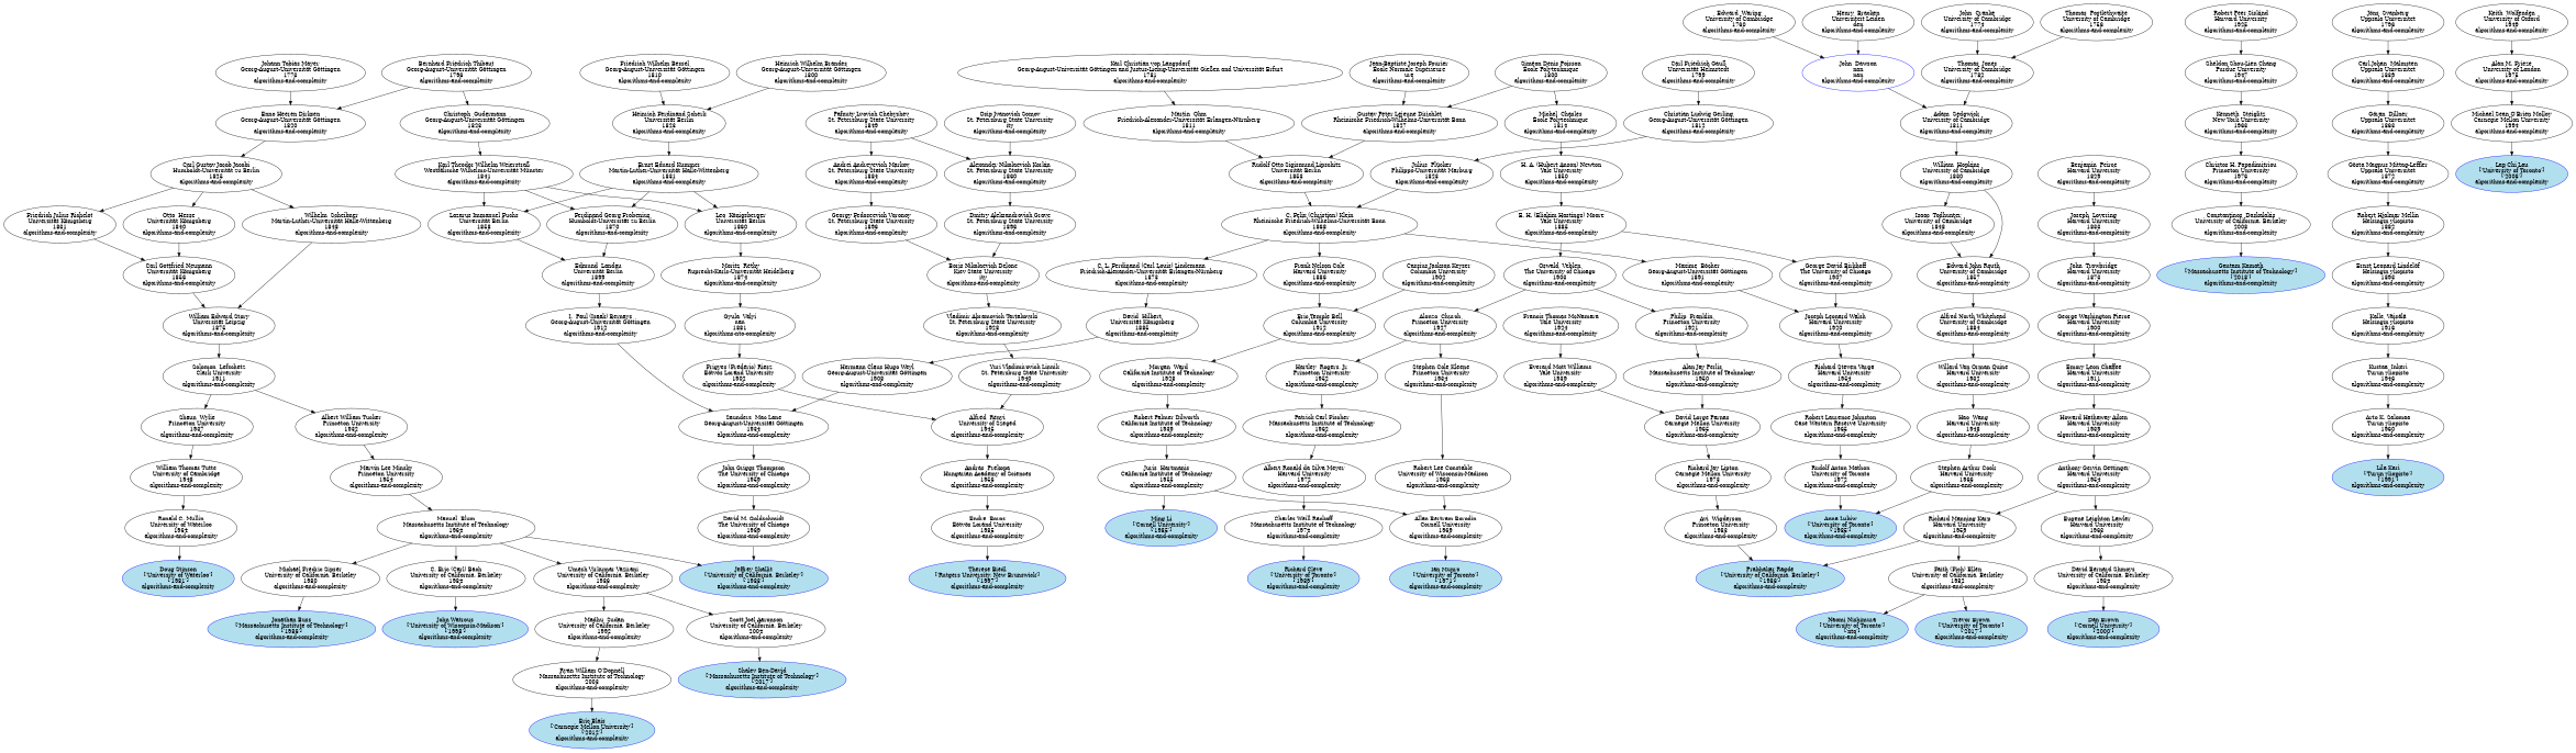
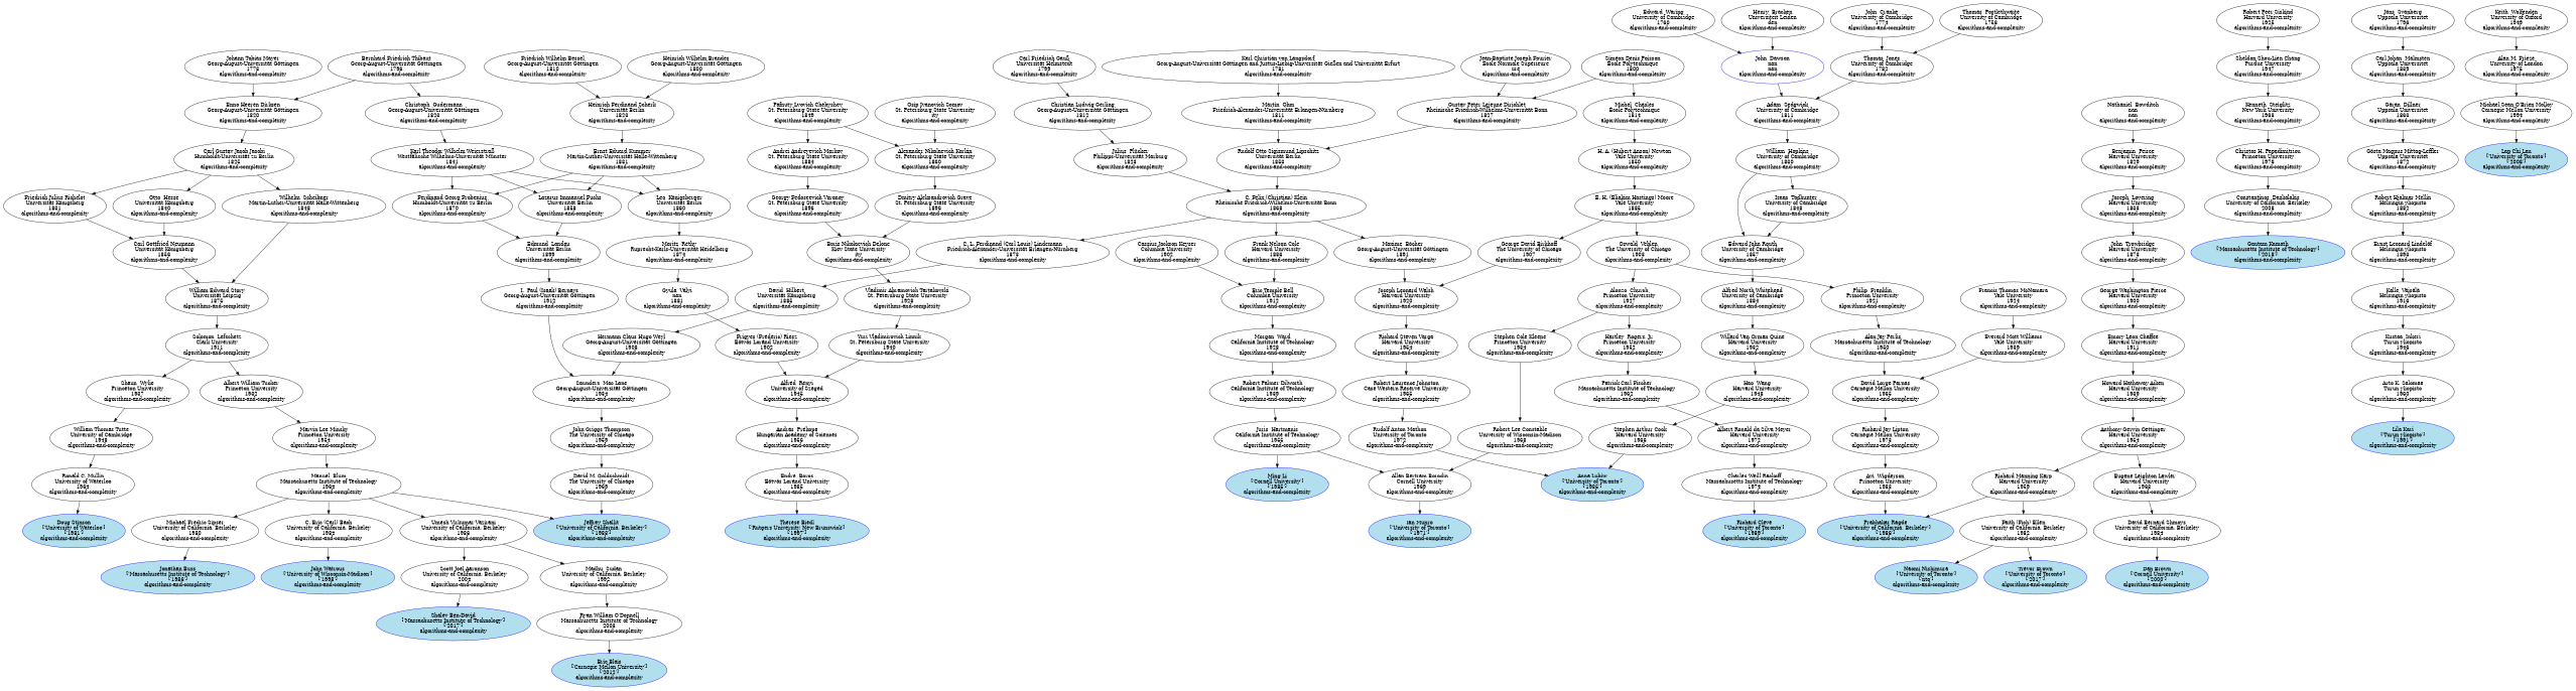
  digraph {
    n1 [color=blue fillcolor=lightblue2 label="Shalev Ben-David\n['Massachusetts Institute of Technology']\n['2017']\nalgorithms-and-complexity" style=filled]
    n2 [color=blue fillcolor=lightblue2 label="Therese Biedl\n['Rutgers University, New Brunswick']\n['1997']\nalgorithms-and-complexity" style=filled]
    n3 [color=blue fillcolor=lightblue2 label="Eric Blais\n['Carnegie Mellon University']\n['2012']\nalgorithms-and-complexity" style=filled]
    n4 [color=blue fillcolor=lightblue2 label="Dan Brown\n['Cornell University']\n['2000']\nalgorithms-and-complexity" style=filled]
    n5 [color=blue fillcolor=lightblue2 label="Trevor Brown\n['University of Toronto']\n['2017']\nalgorithms-and-complexity" style=filled]
    n6 [color=blue fillcolor=lightblue2 label="Jonathan Buss\n['Massachusetts Institute of Technology']\n['1986']\nalgorithms-and-complexity" style=filled]
    n7 [color=blue fillcolor=lightblue2 label="Richard Cleve\n['University of Toronto']\n['1989']\nalgorithms-and-complexity" style=filled]
    n8 [color=blue fillcolor=lightblue2 label="Gautam Kamath\n['Massachusetts Institute of Technology']\n['2018']\nalgorithms-and-complexity" style=filled]
    n9 [color=blue fillcolor=lightblue2 label="Lila Kari\n['Turun yliopisto']\n['1991']\nalgorithms-and-complexity" style=filled]
    n10 [color=blue fillcolor=lightblue2 label="Lap Chi Lau\n['University of Toronto']\n['2006']\nalgorithms-and-complexity" style=filled]
    n11 [color=blue fillcolor=lightblue2 label="Ming Li\n['Cornell University']\n['1985']\nalgorithms-and-complexity" style=filled]
    n12 [color=blue fillcolor=lightblue2 label="Anna Lubiw\n['University of Toronto']\n['1985']\nalgorithms-and-complexity" style=filled]
    n13 [color=blue fillcolor=lightblue2 label="Ian Munro\n['University of Toronto']\n['1971']\nalgorithms-and-complexity" style=filled]
    n14 [color=blue fillcolor=lightblue2 label="Naomi Nishimura\n['University of Toronto']\n['nto']\nalgorithms-and-complexity" style=filled]
    n15 [color=blue fillcolor=lightblue2 label="Prabhakar Ragde\n['University of California, Berkeley']\n['1986']\nalgorithms-and-complexity" style=filled]
    n16 [color=blue fillcolor=lightblue2 label="Jeffrey Shallit\n['University of California, Berkeley']\n['1983']\nalgorithms-and-complexity" style=filled]
    n17 [color=blue fillcolor=lightblue2 label="Doug Stinson\n['University of Waterloo']\n['1981']\nalgorithms-and-complexity" style=filled]
    n18 [color=blue fillcolor=lightblue2 label="John Watrous\n['University of Wisconsin-Madison']\n['1998']\nalgorithms-and-complexity" style=filled]
    n19 [label="Scott Joel Aaronson\nUniversity of California, Berkeley\n2004\nalgorithms-and-complexity"]
    n20 [label="Endre  Boros\nEötvös Loránd University\n1985\nalgorithms-and-complexity"]
    n21 [label="Ryan William O'Donnell\nMassachusetts Institute of Technology\n2003\nalgorithms-and-complexity"]
    n22 [label="David Bernard Shmoys\nUniversity of California, Berkeley\n1984\nalgorithms-and-complexity"]
    n23 [label="Faith (Fich) Ellen\nUniversity of California, Berkeley\n1982\nalgorithms-and-complexity"]
    n24 [label="Michael Fredric Sipser\nUniversity of California, Berkeley\n1980\nalgorithms-and-complexity"]
    n25 [label="Charles Weill Rackoff\nMassachusetts Institute of Technology\n1974\nalgorithms-and-complexity"]
    n26 [label="Constantinos  Daskalakis\nUniversity of California, Berkeley\n2008\nalgorithms-and-complexity"]
    n27 [label="Arto K. Salomaa\nTurun yliopisto\n1960\nalgorithms-and-complexity"]
    n28 [label="Michael Sean O'Brien Molloy\nCarnegie Mellon University\n1994\nalgorithms-and-complexity"]
    n29 [label="Juris  Hartmanis\nCalifornia Institute of Technology\n1955\nalgorithms-and-complexity"]
    n30 [label="Allan Bertram Borodin\nCornell University\n1969\nalgorithms-and-complexity"]
    n31 [label="Rudolf Anton Mathon\nUniversity of Toronto\n1972\nalgorithms-and-complexity"]
    n32 [label="Stephen Arthur Cook\nHarvard University\n1966\nalgorithms-and-complexity"]
    n33 [label="Avi  Wigderson\nPrinceton University\n1983\nalgorithms-and-complexity"]
    n34 [label="Richard Manning Karp\nHarvard University\n1959\nalgorithms-and-complexity"]
    n35 [label="Manuel  Blum\nMassachusetts Institute of Technology\n1964\nalgorithms-and-complexity"]
    n36 [label="C. Eric (Carl) Bach\nUniversity of California, Berkeley\n1984\nalgorithms-and-complexity"]
    n37 [label="Umesh Virkumar Vazirani\nUniversity of California, Berkeley\n1986\nalgorithms-and-complexity"]
    n38 [label="Madhu  Sudan\nUniversity of California, Berkeley\n1992\nalgorithms-and-complexity"]
    n39 [label="David M. Goldschmidt\nThe University of Chicago\n1969\nalgorithms-and-complexity"]
    n40 [label="Ronald C. Mullin\nUniversity of Waterloo\n1964\nalgorithms-and-complexity"]
    n41 [label="András  Prékopa\nHungarian Academy of Sciences\n1956\nalgorithms-and-complexity"]
    n42 [label="Eugene Leighton Lawler\nHarvard University\n1963\nalgorithms-and-complexity"]
    n43 [label="Albert Ronald da Silva Meyer\nHarvard University\n1972\nalgorithms-and-complexity"]
    n44 [label="Christos H. Papadimitriou\nPrinceton University\n1976\nalgorithms-and-complexity"]
    n45 [label="Kustaa  Inkeri\nTurun yliopisto\n1946\nalgorithms-and-complexity"]
    n46 [label="Alan M. Frieze\nUniversity of London\n1975\nalgorithms-and-complexity"]
    n47 [label="Robert Palmer Dilworth\nCalifornia Institute of Technology\n1939\nalgorithms-and-complexity"]
    n48 [label="Robert Laurence Johnston\nCase Western Reserve University\n1965\nalgorithms-and-complexity"]
    n49 [label="Hao  Wang\nHarvard University\n1948\nalgorithms-and-complexity"]
    n50 [label="Robert Lee Constable\nUniversity of Wisconsin-Madison\n1968\nalgorithms-and-complexity"]
    n51 [label="Richard Jay Lipton\nCarnegie Mellon University\n1973\nalgorithms-and-complexity"]
    n52 [label="Anthony Gervin Oettinger\nHarvard University\n1954\nalgorithms-and-complexity"]
    n53 [label="Marvin Lee Minsky\nPrinceton University\n1954\nalgorithms-and-complexity"]
    n54 [label="John Griggs Thompson\nThe University of Chicago\n1959\nalgorithms-and-complexity"]
    n55 [label="William Thomas Tutte\nUniversity of Cambridge\n1948\nalgorithms-and-complexity"]
    n56 [label="Alfréd  Rényi\nUniversity of Szeged\n1945\nalgorithms-and-complexity"]
    n57 [label="Patrick Carl Fischer\nMassachusetts Institute of Technology\n1962\nalgorithms-and-complexity"]
    n58 [label="Kenneth  Steiglitz\nNew York University\n1963\nalgorithms-and-complexity"]
    n59 [label="Kalle  Väisälä\nHelsingin yliopisto\n1916\nalgorithms-and-complexity"]
    n60 [label="Keith  Wolfenden\nUniversity of Oxford\n1949\nalgorithms-and-complexity"]
    n61 [label="Morgan  Ward\nCalifornia Institute of Technology\n1928\nalgorithms-and-complexity"]
    n62 [label="Richard Steven Varga\nHarvard University\n1954\nalgorithms-and-complexity"]
    n63 [label="Willard Van Orman Quine\nHarvard University\n1932\nalgorithms-and-complexity"]
    n64 [label="Stephen Cole Kleene\nPrinceton University\n1934\nalgorithms-and-complexity"]
    n65 [label="David Lorge Parnas\nCarnegie Mellon University\n1965\nalgorithms-and-complexity"]
    n66 [label="Howard Hathaway Aiken\nHarvard University\n1939\nalgorithms-and-complexity"]
    n67 [label="Albert William Tucker\nPrinceton University\n1932\nalgorithms-and-complexity"]
    n68 [label="Saunders  Mac Lane\nGeorg-August-Universität Göttingen\n1934\nalgorithms-and-complexity"]
    n69 [label="Shaun  Wylie\nPrinceton University\n1937\nalgorithms-and-complexity"]
    n70 [label="Yuri Vladimirovich Linnik\nSt. Petersburg State University\n1940\nalgorithms-and-complexity"]
    n71 [label="Frigyes (Frédéric) Riesz\nEötvös Loránd University\n1902\nalgorithms-and-complexity"]
    n72 [label="Hartley  Rogers, Jr.\nPrinceton University\n1952\nalgorithms-and-complexity"]
    n73 [label="Sheldon Shou-Lien Chang\nPurdue University\n1947\nalgorithms-and-complexity"]
    n74 [label="Ernst Leonard Lindelöf\nHelsingin yliopisto\n1893\nalgorithms-and-complexity"]
    n75 [label="Eric Temple Bell\nColumbia University\n1912\nalgorithms-and-complexity"]
    n76 [label="Joseph Leonard Walsh\nHarvard University\n1920\nalgorithms-and-complexity"]
    n77 [label="Alfred North Whitehead\nUniversity of Cambridge\n1884\nalgorithms-and-complexity"]
    n78 [label="Alonzo  Church\nPrinceton University\n1927\nalgorithms-and-complexity"]
    n79 [label="Everard Mott Williams\nYale University\n1939\nalgorithms-and-complexity"]
    n80 [label="Alan Jay Perlis\nMassachusetts Institute of Technology\n1950\nalgorithms-and-complexity"]
    n81 [label="Emory Leon Chaffee\nHarvard University\n1911\nalgorithms-and-complexity"]
    n82 [label="Solomon  Lefschetz\nClark University\n1911\nalgorithms-and-complexity"]
    n83 [label="I.  Paul (Isaak) Bernays\nGeorg-August-Universität Göttingen\n1912\nalgorithms-and-complexity"]
    n84 [label="Hermann Claus Hugo Weyl\nGeorg-August-Universität Göttingen\n1908\nalgorithms-and-complexity"]
    n85 [label="Vladimir Abramovich Tartakovski\nSt. Petersburg State University\n1928\nalgorithms-and-complexity"]
-   n86 [label="Gyula  Vályi\nnan\n1881\nalgorithms-nto-complexity"]
+   n86 [label="Gyula  Vályi\nnan\n1881\nalgorithms-and-complexity"]
    n87 [label="Robert Peer Siskind\nHarvard University\n1925\nalgorithms-and-complexity"]
    n88 [label="Robert Hjalmar Mellin\nHelsingin yliopisto\n1882\nalgorithms-and-complexity"]
    n89 [label="Cassius Jackson Keyser\nColumbia University\n1902\nalgorithms-and-complexity"]
    n90 [label="Frank Nelson Cole\nHarvard University\n1886\nalgorithms-and-complexity"]
    n91 [label="Maxime  Bôcher\nGeorg-August-Universität Göttingen\n1891\nalgorithms-and-complexity"]
    n92 [label="George David Birkhoff\nThe University of Chicago\n1907\nalgorithms-and-complexity"]
    n93 [label="Edward John Routh\nUniversity of Cambridge\n1857\nalgorithms-and-complexity"]
    n94 [label="Oswald  Veblen\nThe University of Chicago\n1903\nalgorithms-and-complexity"]
    n95 [label="Philip  Franklin\nPrinceton University\n1921\nalgorithms-and-complexity"]
    n96 [label="Francis Thomas McNamara\nYale University\n1924\nalgorithms-and-complexity"]
    n97 [label="George Washington Pierce\nHarvard University\n1900\nalgorithms-and-complexity"]
    n98 [label="William Edward Story\nUniversität Leipzig\n1875\nalgorithms-and-complexity"]
    n99 [label="Edmund  Landau\nUniversität Berlin\n1899\nalgorithms-and-complexity"]
    n100 [label="David  Hilbert\nUniversität Königsberg\n1885\nalgorithms-and-complexity"]
    n101 [label="Boris Nikolaevich Delone\nKiev State University\nity\nalgorithms-and-complexity"]
    n102 [label="Moritz  Réthy\nRuprecht-Karls-Universität Heidelberg\n1874\nalgorithms-and-complexity"]
    n103 [label="Gösta Magnus Mittag-Leffler\nUppsala Universitet\n1872\nalgorithms-and-complexity"]
    n104 [label="C. Felix (Christian) Klein\nRheinische Friedrich-Wilhelms-Universität Bonn\n1868\nalgorithms-and-complexity"]
    n105 [label="C. L. Ferdinand (Carl Louis) Lindemann\nFriedrich-Alexander-Universität Erlangen-Nürnberg\n1873\nalgorithms-and-complexity"]
    n106 [label="E. H. (Eliakim Hastings) Moore\nYale University\n1885\nalgorithms-and-complexity"]
    n107 [label="William  Hopkins\nUniversity of Cambridge\n1830\nalgorithms-and-complexity"]
    n108 [label="Isaac  Todhunter\nUniversity of Cambridge\n1848\nalgorithms-and-complexity"]
    n109 [label="John  Trowbridge\nHarvard University\n1873\nalgorithms-and-complexity"]
    n110 [label="Carl Gottfried Neumann\nUniversität Königsberg\n1856\nalgorithms-and-complexity"]
    n111 [label="Wilhelm  Scheibner\nMartin-Luther-Universität Halle-Wittenberg\n1848\nalgorithms-and-complexity"]
    n112 [label="Ferdinand Georg Frobenius\nHumboldt-Universität zu Berlin\n1870\nalgorithms-and-complexity"]
    n113 [label="Lazarus Immanuel Fuchs\nUniversität Berlin\n1858\nalgorithms-and-complexity"]
    n114 [label="Georgy Fedoseevich Voronoy\nSt. Petersburg State University\n1896\nalgorithms-and-complexity"]
    n115 [label="Dmitry Aleksandrovich Grave\nSt. Petersburg State University\n1896\nalgorithms-and-complexity"]
    n116 [label="Leo  Königsberger\nUniversität Berlin\n1860\nalgorithms-and-complexity"]
    n117 [label="Göran  Dillner\nUppsala Universitet\n1863\nalgorithms-and-complexity"]
    n118 [label="Julius  Plücker\nPhilipps-Universität Marburg\n1823\nalgorithms-and-complexity"]
    n119 [label="Rudolf Otto Sigismund Lipschitz\nUniversität Berlin\n1853\nalgorithms-and-complexity"]
    n120 [label="H. A. (Hubert Anson) Newton\nYale University\n1850\nalgorithms-and-complexity"]
    n121 [label="Adam  Sedgwick\nUniversity of Cambridge\n1811\nalgorithms-and-complexity"]
    n122 [label="Joseph  Lovering\nHarvard University\n1833\nalgorithms-and-complexity"]
    n123 [label="Otto  Hesse\nUniversität Königsberg\n1840\nalgorithms-and-complexity"]
    n124 [label="Friedrich Julius Richelot\nUniversität Königsberg\n1831\nalgorithms-and-complexity"]
    n125 [label="Carl Gustav Jacob Jacobi\nHumboldt-Universität zu Berlin\n1825\nalgorithms-and-complexity"]
    n126 [label="Ernst Eduard Kummer\nMartin-Luther-Universität Halle-Wittenberg\n1831\nalgorithms-and-complexity"]
    n127 [label="Karl Theodor Wilhelm Weierstraß\nWestfälische Wilhelms-Universität Münster\n1841\nalgorithms-and-complexity"]
    n128 [label="Andrei Andreyevich Markov\nSt. Petersburg State University\n1884\nalgorithms-and-complexity"]
    n129 [label="Alexander Nikolaevich Korkin\nSt. Petersburg State University\n1860\nalgorithms-and-complexity"]
    n130 [label="Carl Johan  Malmsten\nUppsala Universitet\n1839\nalgorithms-and-complexity"]
    n131 [label="Christian Ludwig Gerling\nGeorg-August-Universität Göttingen\n1812\nalgorithms-and-complexity"]
    n132 [label="Gustav Peter Lejeune Dirichlet\nRheinische Friedrich-Wilhelms-Universität Bonn\n1827\nalgorithms-and-complexity"]
    n133 [label="Martin  Ohm\nFriedrich-Alexander-Universität Erlangen-Nürnberg\n1811\nalgorithms-and-complexity"]
    n134 [label="Michel  Chasles\nÉcole Polytechnique\n1814\nalgorithms-and-complexity"]
    n135 [color=blue label="John  Dawson\nnan\nnan\nalgorithms-and-complexity"]
    n136 [label="Thomas  Jones\nUniversity of Cambridge\n1782\nalgorithms-and-complexity"]
    n137 [label="Benjamin  Peirce\nHarvard University\n1829\nalgorithms-and-complexity"]
    n138 [label="Enno Heeren Dirksen\nGeorg-August-Universität Göttingen\n1820\nalgorithms-and-complexity"]
    n139 [label="Heinrich Ferdinand Scherk\nUniversität Berlin\n1823\nalgorithms-and-complexity"]
    n140 [label="Christoph  Gudermann\nGeorg-August-Universität Göttingen\n1823\nalgorithms-and-complexity"]
    n141 [label="Pafnuty Lvovich Chebyshev\nSt. Petersburg State University\n1849\nalgorithms-and-complexity"]
    n142 [label="Osip Ivanovich Somov\nSt. Petersburg State University\nity\nalgorithms-and-complexity"]
    n143 [label="Jöns  Svanberg\nUppsala Universitet\n1796\nalgorithms-and-complexity"]
    n144 [label="Carl Friedrich Gauß\nUniversität Helmstedt\n1799\nalgorithms-and-complexity"]
    n145 [label="Siméon Denis Poisson\nÉcole Polytechnique\n1800\nalgorithms-and-complexity"]
    n146 [label="Jean-Baptiste Joseph Fourier\nÉcole Normale Supérieure\nure\nalgorithms-and-complexity"]
    n147 [label="Karl Christian von Langsdorf\nGeorg-August-Universität Göttingen and Justus-Liebig-Universität Gießen and Universität Erfurt\n1781\nalgorithms-and-complexity"]
    n148 [label="Edward  Waring\nUniversity of Cambridge\n1760\nalgorithms-and-complexity"]
    n149 [label="Henry  Bracken\nUniversiteit Leiden\nden\nalgorithms-and-complexity"]
    n150 [label="John  Cranke\nUniversity of Cambridge\n1774\nalgorithms-and-complexity"]
    n151 [label="Thomas  Postlethwaite\nUniversity of Cambridge\n1756\nalgorithms-and-complexity"]
+   n152 [label="Nathaniel  Bowditch\nnan\nnan\nalgorithms-and-complexity"]
    n153 [label="Bernhard Friedrich Thibaut\nGeorg-August-Universität Göttingen\n1796\nalgorithms-and-complexity"]
    n154 [label="Johann Tobias Mayer\nGeorg-August-Universität Göttingen\n1773\nalgorithms-and-complexity"]
    n155 [label="Friedrich Wilhelm Bessel\nGeorg-August-Universität Göttingen\n1810\nalgorithms-and-complexity"]
    n156 [label="Heinrich Wilhelm Brandes\nGeorg-August-Universität Göttingen\n1800\nalgorithms-and-complexity"]
    n19 -> n1
    n20 -> n2
    n21 -> n3
    n22 -> n4
    n23 -> n5
    n23 -> n14
    n24 -> n6
    n25 -> n7
    n26 -> n8
    n27 -> n9
    n28 -> n10
    n29 -> n11
    n29 -> n30
    n30 -> n13
    n31 -> n12
    n32 -> n12
    n33 -> n15
    n34 -> n15
    n34 -> n23
    n35 -> n16
    n35 -> n24
    n35 -> n36
    n35 -> n37
    n36 -> n18
    n37 -> n19
    n37 -> n38
    n38 -> n21
    n39 -> n16
    n40 -> n17
    n41 -> n20
    n42 -> n22
    n43 -> n25
    n44 -> n26
    n45 -> n27
    n46 -> n28
    n47 -> n29
    n48 -> n31
    n49 -> n32
    n50 -> n30
    n51 -> n33
    n52 -> n34
    n52 -> n42
    n53 -> n35
    n54 -> n39
    n55 -> n40
    n56 -> n41
    n57 -> n43
    n58 -> n44
    n59 -> n45
    n60 -> n46
    n61 -> n47
    n62 -> n48
    n63 -> n49
    n64 -> n50
    n65 -> n51
    n66 -> n52
    n67 -> n53
    n68 -> n54
    n69 -> n55
    n70 -> n56
    n71 -> n56
    n72 -> n57
    n73 -> n58
    n74 -> n59
    n75 -> n61
    n76 -> n62
    n77 -> n63
    n78 -> n64
    n78 -> n72
    n79 -> n65
    n80 -> n65
    n81 -> n66
    n82 -> n67
    n82 -> n69
    n83 -> n68
    n84 -> n68
    n85 -> n70
    n86 -> n71
    n87 -> n73
    n88 -> n74
    n89 -> n75
    n90 -> n75
    n91 -> n76
    n92 -> n76
    n93 -> n77
    n94 -> n78
    n94 -> n95
    n95 -> n80
    n96 -> n79
    n97 -> n81
    n98 -> n82
    n99 -> n83
    n100 -> n84
    n101 -> n85
    n102 -> n86
    n103 -> n88
    n104 -> n90
    n104 -> n91
    n104 -> n105
    n105 -> n100
    n106 -> n92
    n106 -> n94
    n107 -> n93
    n107 -> n108
    n108 -> n93
    n109 -> n97
    n110 -> n98
    n111 -> n98
    n112 -> n99
    n113 -> n99
    n114 -> n101
    n115 -> n101
    n116 -> n102
    n117 -> n103
    n118 -> n104
    n119 -> n104
    n120 -> n106
    n121 -> n107
    n122 -> n109
    n123 -> n110
    n124 -> n110
    n125 -> n111
    n125 -> n123
    n125 -> n124
    n126 -> n112
    n126 -> n113
    n126 -> n116
    n127 -> n112
    n127 -> n113
    n127 -> n116
    n128 -> n114
    n129 -> n115
    n130 -> n117
    n131 -> n118
    n132 -> n119
    n133 -> n119
    n134 -> n120
    n135 -> n121
    n136 -> n121
    n137 -> n122
    n138 -> n125
    n139 -> n126
    n140 -> n127
    n141 -> n128
    n141 -> n129
    n142 -> n129
    n143 -> n130
    n144 -> n131
    n145 -> n132
    n145 -> n134
    n146 -> n132
    n147 -> n133
    n148 -> n135
    n149 -> n135
    n150 -> n136
    n151 -> n136
+   n152 -> n137
    n153 -> n138
    n153 -> n140
    n154 -> n138
    n155 -> n139
    n156 -> n139
  }
